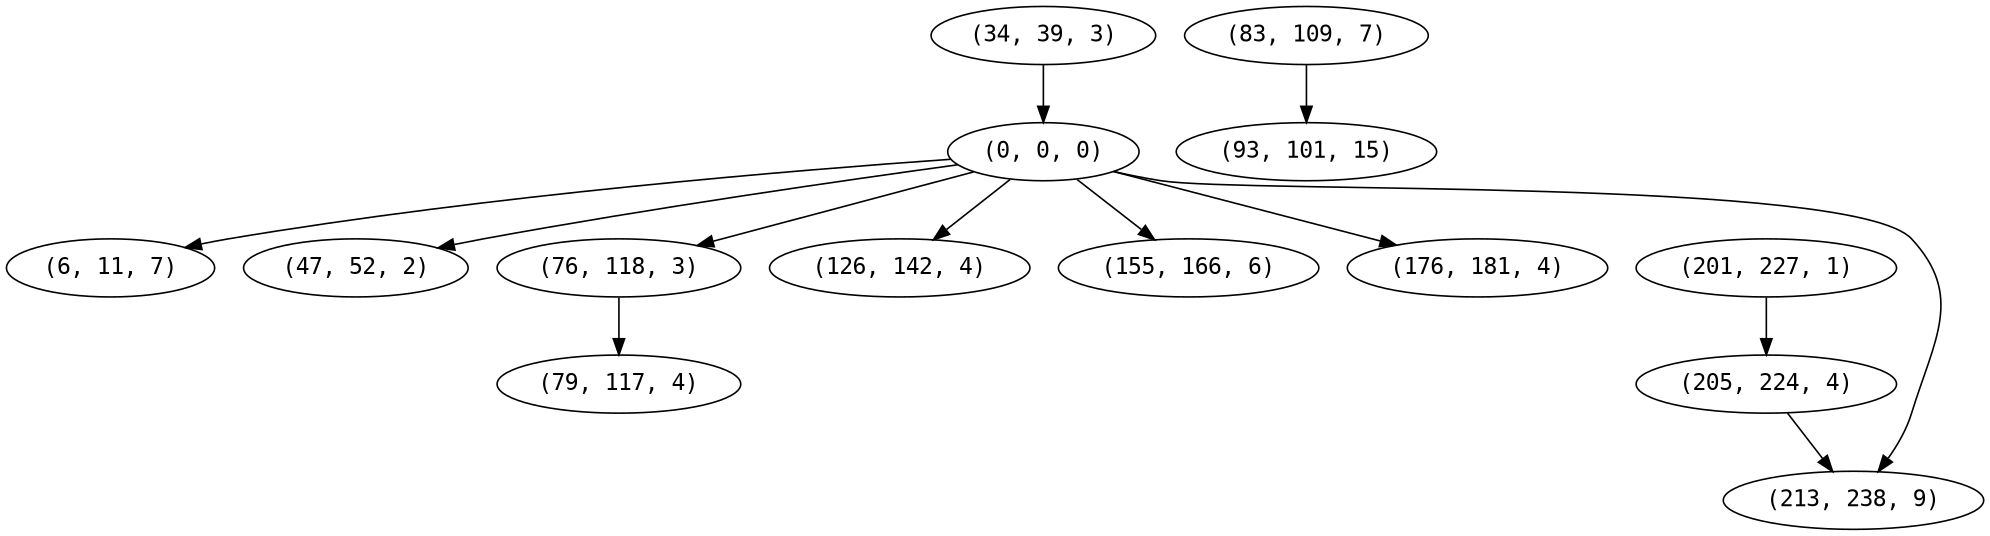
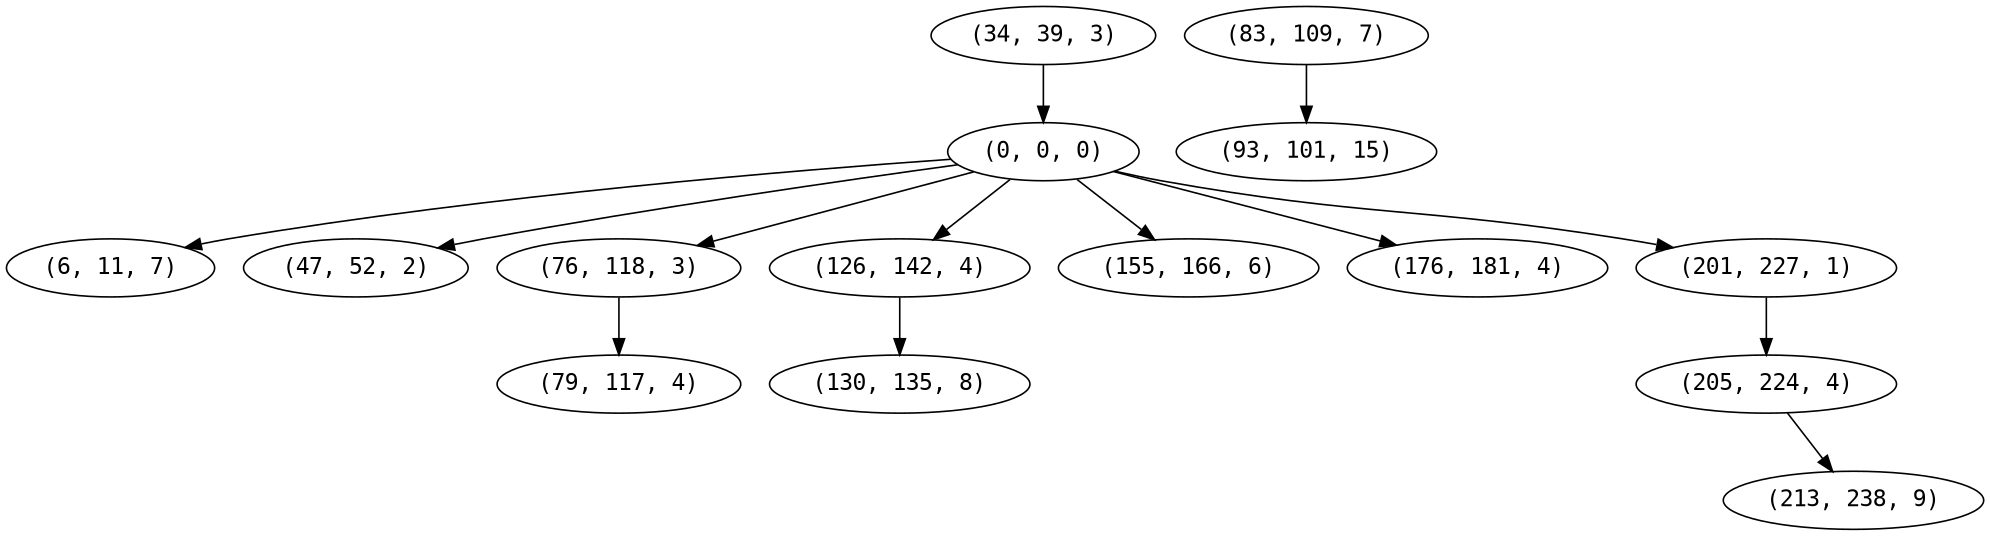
  digraph {
    fontname="DejaVu Sans Mono"
    node [fontname="DejaVu Sans Mono"]
    edge [fontname="DejaVu Sans Mono"]
    n1 [label="(6, 11, 7)"]
    "(0, 0, 0)"
    "(47, 52, 2)"
    "(76, 118, 3)"
    "(126, 142, 4)"
    "(155, 166, 6)"
    "(176, 181, 4)"
    "(201, 227, 1)"
    "(34, 39, 3)"
    "(79, 117, 4)"
+   "(130, 135, 8)"
    "(205, 224, 4)"
    "(83, 109, 7)"
    "(93, 101, 15)"
    n15 [label="(213, 238, 9)"]
    "(0, 0, 0)" -> n1
    "(0, 0, 0)" -> "(47, 52, 2)"
    "(0, 0, 0)" -> "(76, 118, 3)"
    "(0, 0, 0)" -> "(126, 142, 4)"
    "(0, 0, 0)" -> "(155, 166, 6)"
    "(0, 0, 0)" -> "(176, 181, 4)"
-   "(0, 0, 0)" -> n15
+   "(0, 0, 0)" -> "(201, 227, 1)"
    "(76, 118, 3)" -> "(79, 117, 4)"
+   "(126, 142, 4)" -> "(130, 135, 8)"
    "(201, 227, 1)" -> "(205, 224, 4)"
    "(34, 39, 3)" -> "(0, 0, 0)"
    "(205, 224, 4)" -> n15
    "(83, 109, 7)" -> "(93, 101, 15)"
  }
